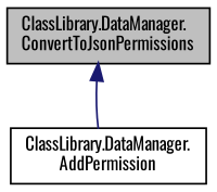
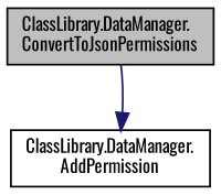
  digraph {
    rankdir=TB
    fontname=Oswald
    node [color=black fontname=Oswald fontsize=10 shape=record style=filled]
    n1 [fillcolor=grey75 fontcolor=black height=0.2 label="ClassLibrary.DataManager.\lConvertToJsonPermissions" width=0.4]
    n2 [fillcolor=white height=0.2 label="ClassLibrary.DataManager.\lAddPermission" width=0.4]
-   n1 -> n2 [color=midnightblue dir=back fontname=Oswald fontsize=10 labelfontname=Helvetica labelfontsize=10 style=solid]
+   n2 -> n1 [color=midnightblue dir=back fontname=Oswald fontsize=10 labelfontname=Helvetica labelfontsize=10 style=solid]
  }
